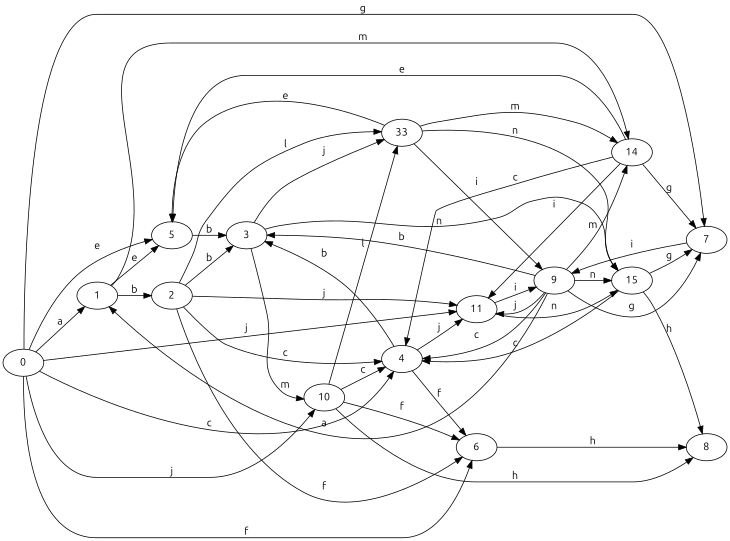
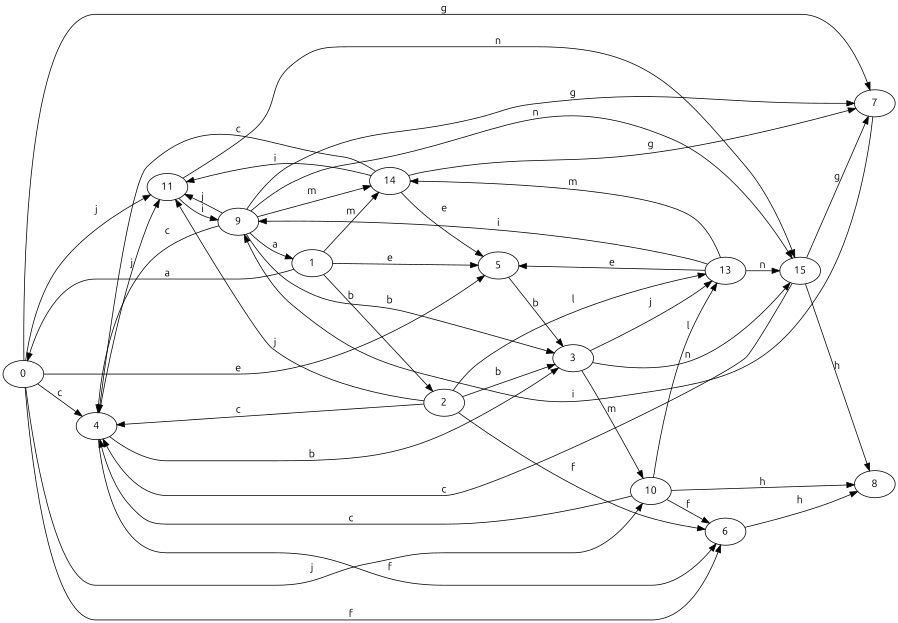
  strict digraph {
    fontname=Ubuntu
    rankdir=LR
    node [fontname=Ubuntu]
    edge [fontname=Ubuntu]
    0
    1
    4
    5
    6
    7
    10
    11
    2
    14
    3
    8
    9
-   13 [label=33]
+   13
    15
-   0 -> 1 [label=a]
+   1 -> 0 [label=a]
    0 -> 4 [label=c]
    0 -> 5 [label=e]
    0 -> 6 [label=f]
    0 -> 7 [label=g]
    0 -> 10 [label=j]
    0 -> 11 [label=j]
    1 -> 5 [label=e]
    1 -> 2 [label=b]
    1 -> 14 [label=m]
    4 -> 6 [label=f]
    4 -> 11 [label=j]
    4 -> 3 [label=b]
    5 -> 3 [label=b]
    6 -> 8 [label=h]
    7 -> 9 [label=i]
    10 -> 4 [label=c]
    10 -> 6 [label=f]
    10 -> 8 [label=h]
    10 -> 13 [label=l]
    11 -> 9 [label=i]
    11 -> 15 [label=n]
    2 -> 4 [label=c]
    2 -> 6 [label=f]
    2 -> 11 [label=j]
    2 -> 3 [label=b]
    2 -> 13 [label=l]
    14 -> 4 [label=c]
    14 -> 5 [label=e]
    14 -> 7 [label=g]
    14 -> 11 [label=i]
    3 -> 10 [label=m]
    3 -> 13 [label=j]
    3 -> 15 [label=n]
    9 -> 1 [label=a]
    9 -> 4 [label=c]
    9 -> 7 [label=g]
    9 -> 11 [label=j]
    9 -> 14 [label=m]
    9 -> 3 [label=b]
    9 -> 15 [label=n]
    13 -> 5 [label=e]
    13 -> 14 [label=m]
    13 -> 9 [label=i]
    13 -> 15 [label=n]
    15 -> 4 [label=c]
    15 -> 7 [label=g]
    15 -> 8 [label=h]
  }
